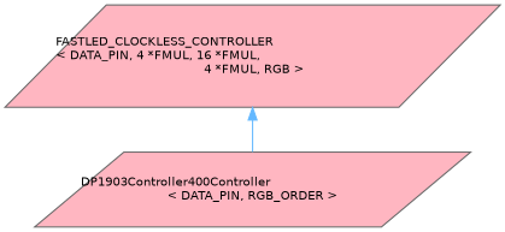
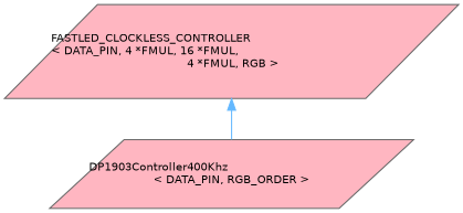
  digraph {
    node [color=gray40 fillcolor=lightpink fontname=Helvetica fontsize=10 shape=parallelogram style=filled]
-   n1 [fontcolor=black height=0.2 label="DP1903Controller400Controller\l\< DATA_PIN, RGB_ORDER \>" width=0.4]
+   n1 [fontcolor=black height=0.2 label="DP1903Controller400Khz\l\< DATA_PIN, RGB_ORDER \>" width=0.4]
    n2 [height=0.2 label="FASTLED_CLOCKLESS_CONTROLLER\l\< DATA_PIN, 4 *FMUL, 16 *FMUL,\l 4 *FMUL, RGB \>" width=0.4]
    n2 -> n1 [color=steelblue1 dir=back fontname=Helvetica fontsize=10 labelfontname=Helvetica labelfontsize=10 style=solid]
  }
